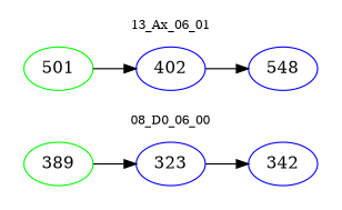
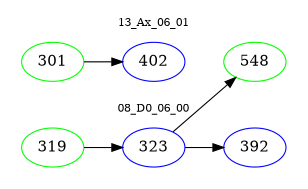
  digraph {
    rankdir=LR
    node [color=blue]
    edge [color=black]
-   n1 [color=green label=501]
+   n1 [color=green label=301]
    n2 [label=402]
-   n3 [label=548]
-   n4 [color=green label=389]
+   n3 [color=green label=548]
+   n4 [color=green label=319]
    n5 [label=323]
-   n6 [label=342]
+   n6 [label=392]
    subgraph cluster_1 {
      color=white
      fontsize=10
      label="13_Ax_06_01"
      n1
      n2
      n3
    }
    subgraph cluster_2 {
      color=white
      fontsize=10
      label="08_D0_06_00"
      n4
      n5
      n6
    }
    n1 -> n2
-   n2 -> n3
+   n5 -> n3
    n4 -> n5
    n5 -> n6
  }
